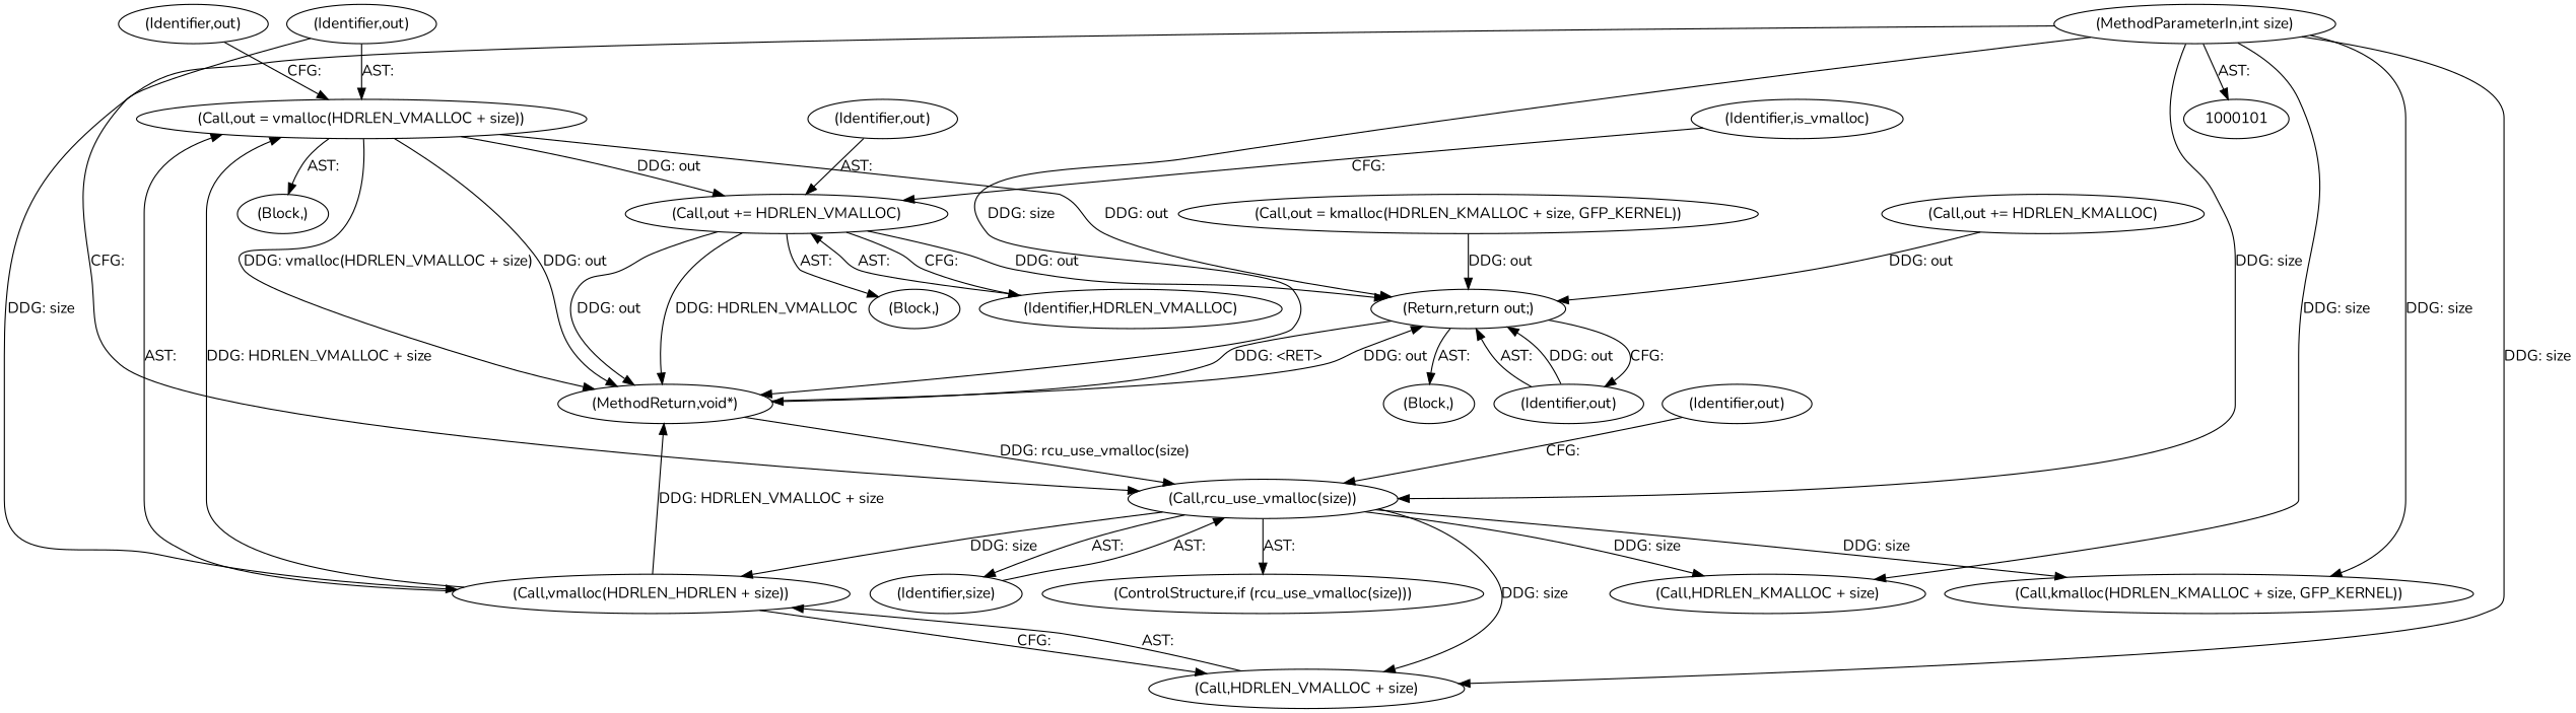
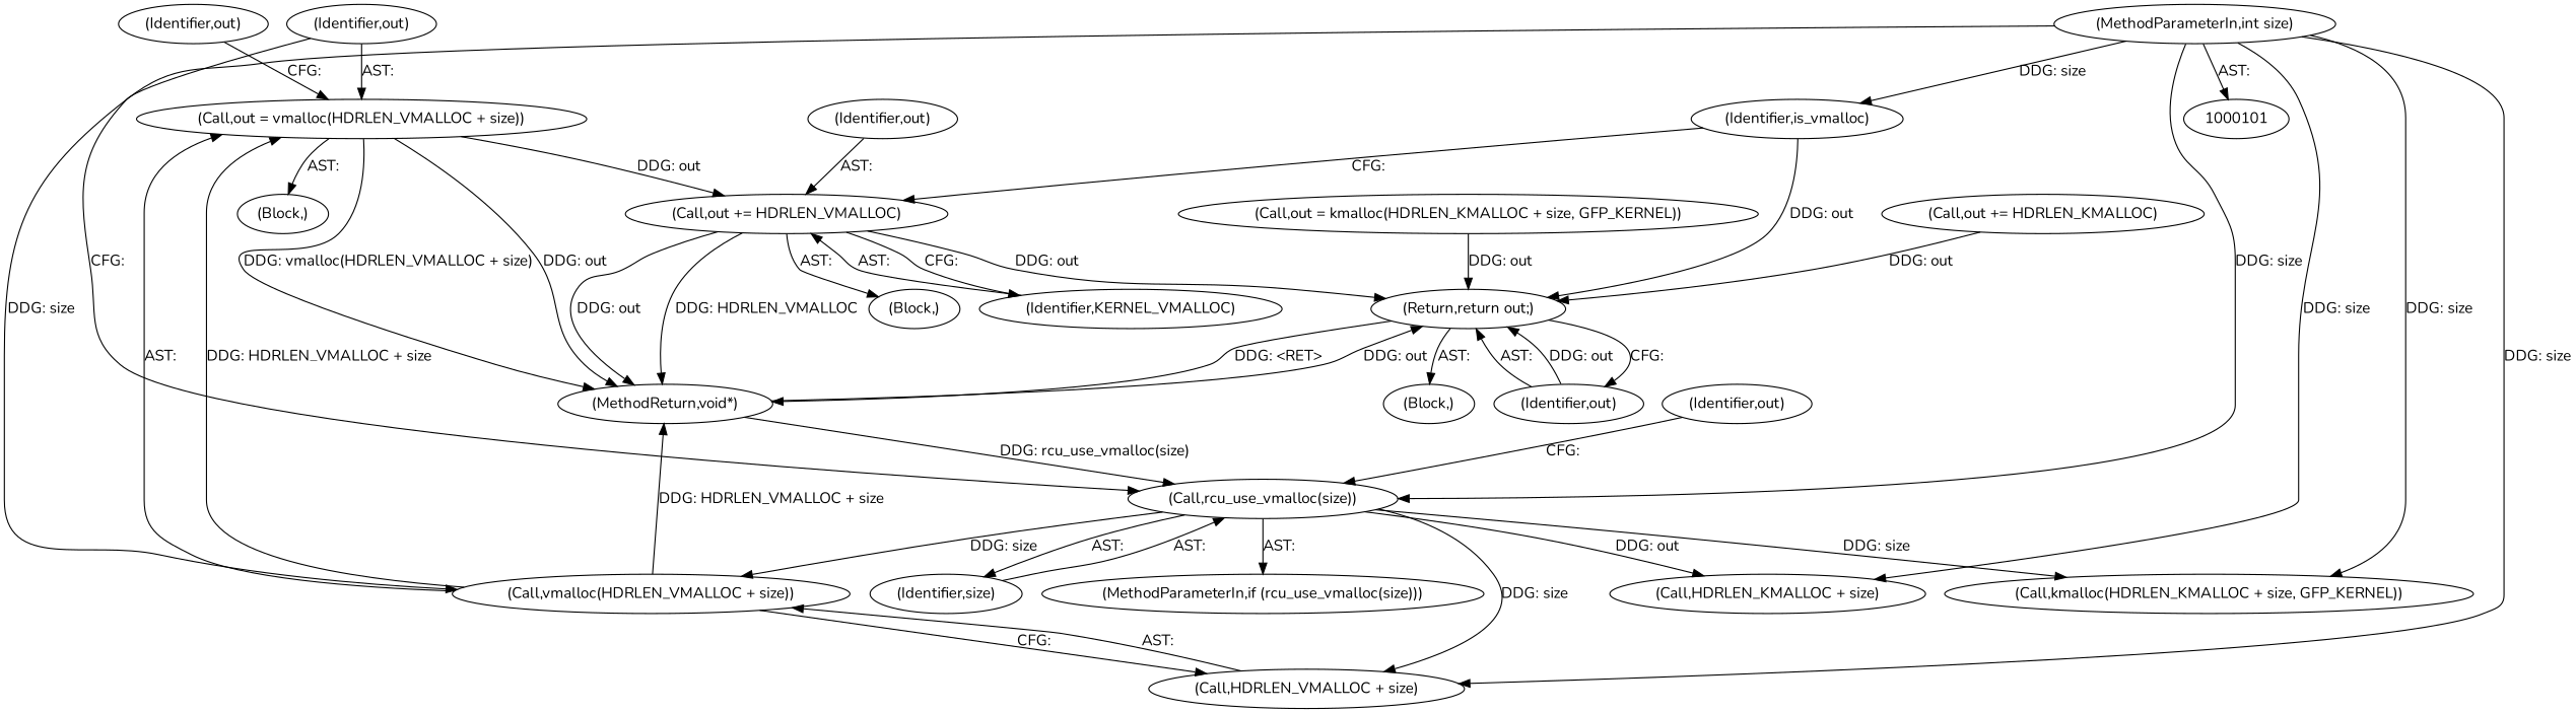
  digraph {
    fontname=Nunito
    node [fontname=Nunito]
    edge [fontname=Nunito]
    n1 [label="(Call,out = vmalloc(HDRLEN_VMALLOC + size))"]
    n2 [label="(Call,out += HDRLEN_VMALLOC)"]
    n3 [label="(Return,return out;)"]
    n4 [label="(MethodReturn,void*)"]
    n5 [label="(Block,)"]
-   n6 [label="(Call,vmalloc(HDRLEN_HDRLEN + size))"]
+   n6 [label="(Call,vmalloc(HDRLEN_VMALLOC + size))"]
    n7 [label="(Call,HDRLEN_VMALLOC + size)"]
    n8 [label="(Block,)"]
-   n9 [label="(Identifier,HDRLEN_VMALLOC)"]
+   n9 [label="(Identifier,KERNEL_VMALLOC)"]
    n10 [label="(Identifier,out)"]
    n11 [label="(Block,)"]
    n12 [label="(Call,rcu_use_vmalloc(size))"]
    n13 [label="(Identifier,size)"]
-   n14 [label="(ControlStructure,if (rcu_use_vmalloc(size)))"]
+   n14 [label="(MethodParameterIn,if (rcu_use_vmalloc(size)))"]
    n15 [label="(Call,kmalloc(HDRLEN_KMALLOC + size, GFP_KERNEL))"]
    n16 [label="(Call,HDRLEN_KMALLOC + size)"]
    n17 [label="(MethodParameterIn,int size)"]
    1000101
    n19 [label="(Identifier,out)"]
    n20 [label="(Identifier,is_vmalloc)"]
    n21 [label="(Call,out += HDRLEN_KMALLOC)"]
    n22 [label="(Identifier,out)"]
    n23 [label="(Identifier,out)"]
    n24 [label="(Call,out = kmalloc(HDRLEN_KMALLOC + size, GFP_KERNEL))"]
    n25 [label="(Identifier,out)"]
    n1 -> n2 [label="DDG: out"]
-   n1 -> n3 [label="DDG: out"]
+   n20 -> n3 [label="DDG: out"]
    n1 -> n4 [label="DDG: vmalloc(HDRLEN_VMALLOC + size)"]
    n1 -> n4 [label="DDG: out"]
    n1 -> n5 [label="AST: "]
    n2 -> n3 [label="DDG: out"]
    n2 -> n4 [label="DDG: out"]
    n2 -> n4 [label="DDG: HDRLEN_VMALLOC"]
    n2 -> n8 [label="AST: "]
    n2 -> n9 [label="CFG: "]
    n3 -> n4 [label="DDG: <RET>"]
    n3 -> n10 [label="CFG: "]
    n3 -> n11 [label="AST: "]
    n4 -> n3 [label="DDG: out"]
    n4 -> n12 [label="DDG: rcu_use_vmalloc(size)"]
    n6 -> n1 [label="AST: "]
    n6 -> n1 [label="DDG: HDRLEN_VMALLOC + size"]
    n6 -> n4 [label="DDG: HDRLEN_VMALLOC + size"]
    n6 -> n7 [label="CFG: "]
    n7 -> n6 [label="AST: "]
    n9 -> n2 [label="AST: "]
    n10 -> n3 [label="AST: "]
    n10 -> n3 [label="DDG: out"]
    n12 -> n6 [label="DDG: size"]
    n12 -> n7 [label="DDG: size"]
    n12 -> n13 [label="AST: "]
    n12 -> n14 [label="AST: "]
    n12 -> n15 [label="DDG: size"]
-   n12 -> n16 [label="DDG: size"]
+   n12 -> n16 [label="DDG: out"]
    n13 -> n12 [label="AST: "]
-   n17 -> n4 [label="DDG: size"]
+   n17 -> n20 [label="DDG: size"]
    n17 -> n6 [label="DDG: size"]
    n17 -> n7 [label="DDG: size"]
    n17 -> n12 [label="DDG: size"]
    n17 -> n15 [label="DDG: size"]
    n17 -> n16 [label="DDG: size"]
    n17 -> 1000101 [label="AST: "]
    n19 -> n12 [label="CFG: "]
    n20 -> n2 [label="CFG: "]
    n21 -> n3 [label="DDG: out"]
    n22 -> n2 [label="AST: "]
    n23 -> n1 [label="CFG: "]
    n24 -> n3 [label="DDG: out"]
    n25 -> n1 [label="AST: "]
    n25 -> n12 [label="CFG: "]
  }
